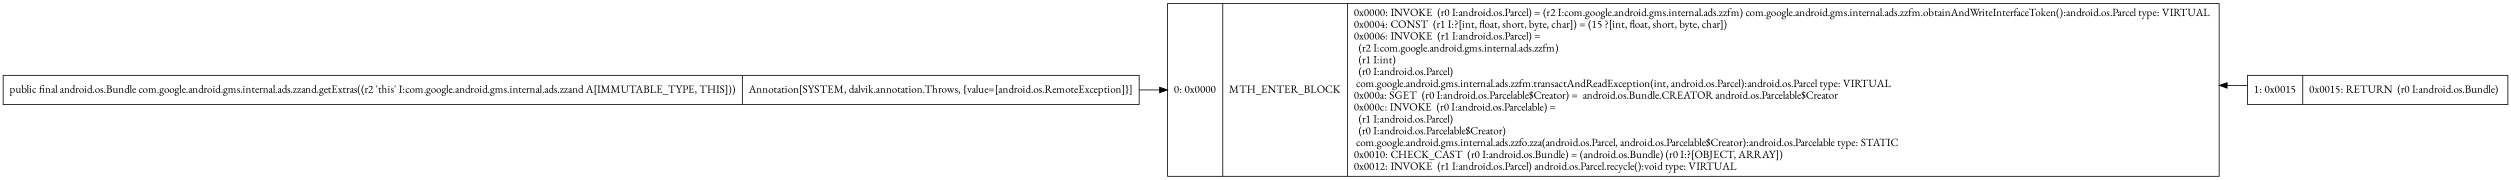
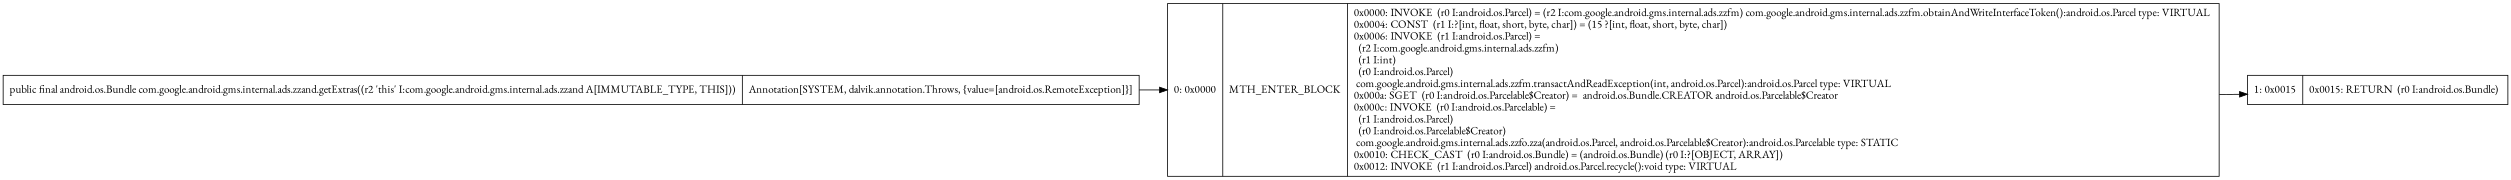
  digraph {
    rankdir=LR
    fontname="EB Garamond"
    node [shape=record fontname="EB Garamond"]
    edge [fontname="EB Garamond"]
    n1 [label="{0\:\ 0x0000|MTH_ENTER_BLOCK\l|0x0000: INVOKE  (r0 I:android.os.Parcel) = (r2 I:com.google.android.gms.internal.ads.zzfm) com.google.android.gms.internal.ads.zzfm.obtainAndWriteInterfaceToken():android.os.Parcel type: VIRTUAL \l0x0004: CONST  (r1 I:?[int, float, short, byte, char]) = (15 ?[int, float, short, byte, char]) \l0x0006: INVOKE  (r1 I:android.os.Parcel) = \l  (r2 I:com.google.android.gms.internal.ads.zzfm)\l  (r1 I:int)\l  (r0 I:android.os.Parcel)\l com.google.android.gms.internal.ads.zzfm.transactAndReadException(int, android.os.Parcel):android.os.Parcel type: VIRTUAL \l0x000a: SGET  (r0 I:android.os.Parcelable$Creator) =  android.os.Bundle.CREATOR android.os.Parcelable$Creator \l0x000c: INVOKE  (r0 I:android.os.Parcelable) = \l  (r1 I:android.os.Parcel)\l  (r0 I:android.os.Parcelable$Creator)\l com.google.android.gms.internal.ads.zzfo.zza(android.os.Parcel, android.os.Parcelable$Creator):android.os.Parcelable type: STATIC \l0x0010: CHECK_CAST  (r0 I:android.os.Bundle) = (android.os.Bundle) (r0 I:?[OBJECT, ARRAY]) \l0x0012: INVOKE  (r1 I:android.os.Parcel) android.os.Parcel.recycle():void type: VIRTUAL \l}"]
    n2 [label="{1\:\ 0x0015|0x0015: RETURN  (r0 I:android.os.Bundle) \l}"]
    n3 [label="{public final android.os.Bundle com.google.android.gms.internal.ads.zzand.getExtras((r2 'this' I:com.google.android.gms.internal.ads.zzand A[IMMUTABLE_TYPE, THIS]))  | Annotation[SYSTEM, dalvik.annotation.Throws, \{value=[android.os.RemoteException]\}]\l}"]
-   n2 -> n1
+   n1 -> n2
    n3 -> n1
  }
